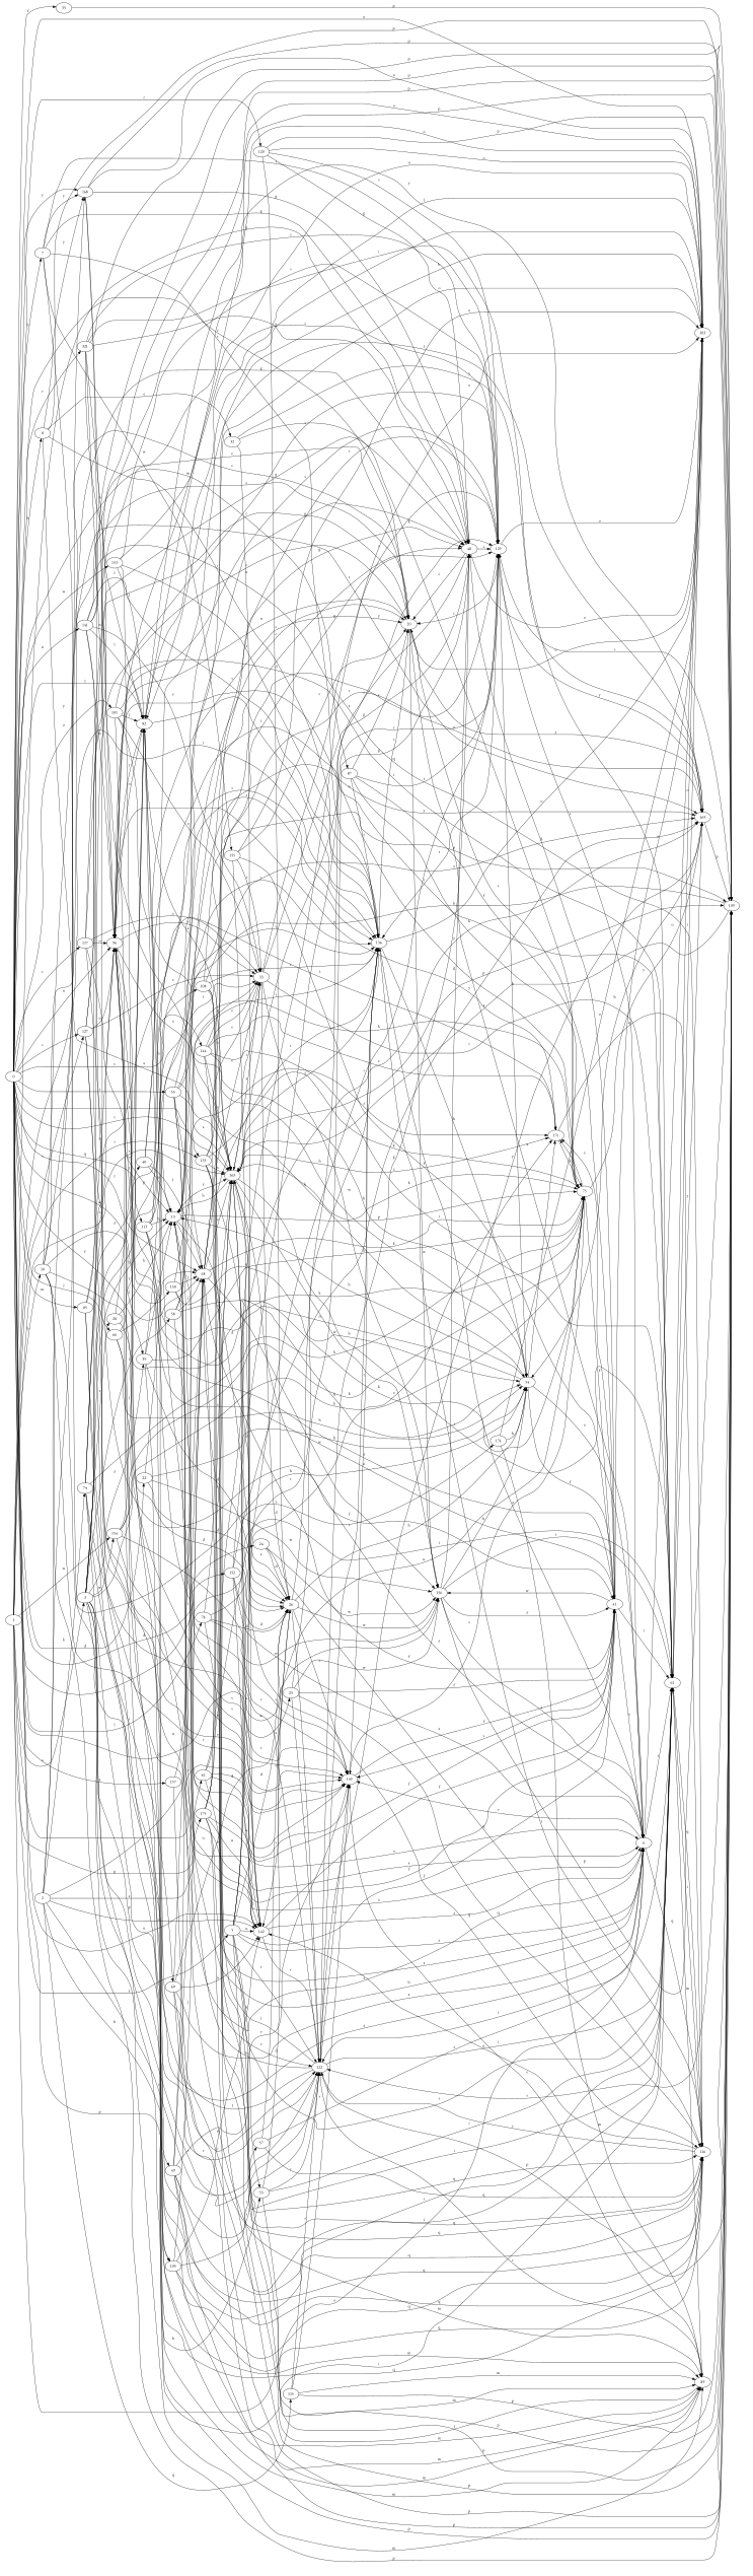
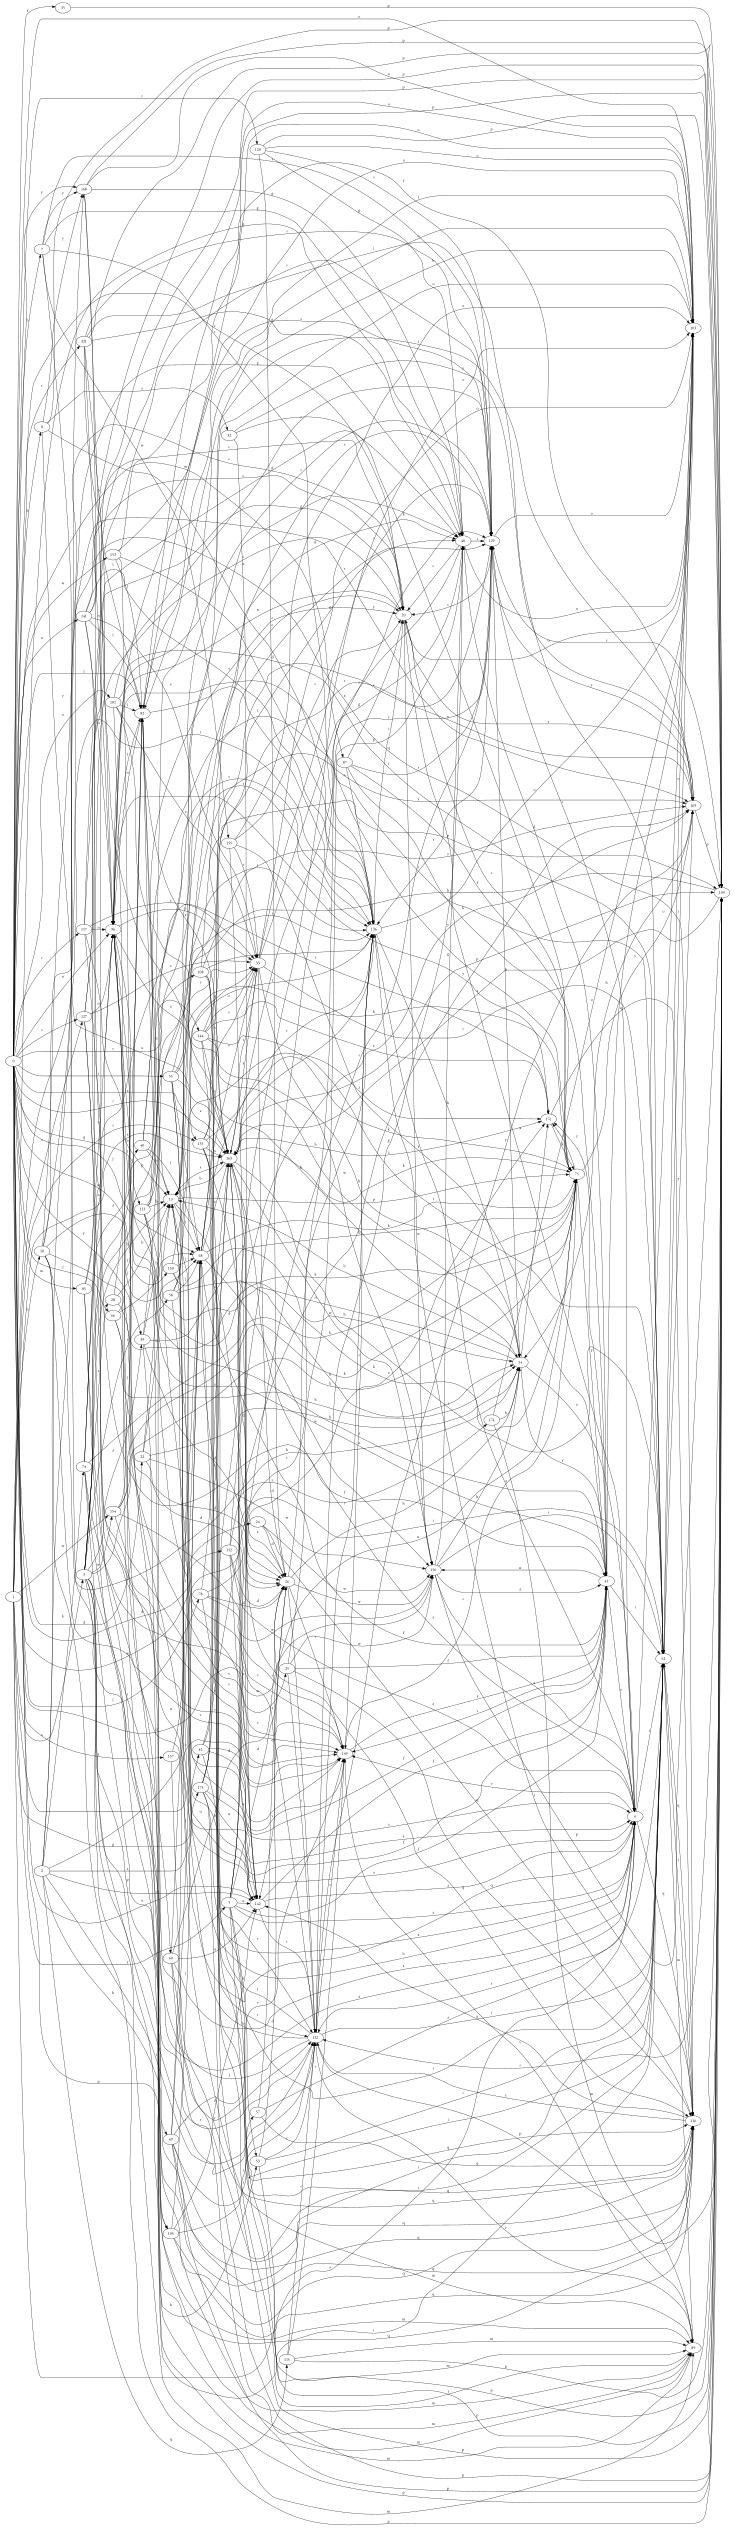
  strict digraph {
    fontname="EB Garamond"
    rankdir=LR
    node [fontname="EB Garamond"]
    edge [fontname="EB Garamond"]
    0
    7
    8
    20
    22
    24
    25
    35
    39
    55
    66
    68
    78
    82
    85
    87
    96
    101
    103
    105
    113
    117
    120
    n24 [label=321]
    127
    135
    141
    142
    144
    150
    152
    153
    157
    163
    168
    48
    136
    129
    122
    155
    109
    32
    6
    169
    156
    13
    26
    54
    116
    41
    75
    89
    61
    149
    33
    176
    1
    3
    5
    10
    42
    154
    28
    40
    53
    58
    60
    108
    2
    49
    57
    74
    115
    174
    175
    0 -> 7 [label=b]
    0 -> 8 [label=b]
    0 -> 20 [label=c]
    0 -> 22 [label=d]
    0 -> 24 [label=d]
    0 -> 25 [label=d]
    0 -> 35 [label=f]
    0 -> 39 [label=f]
    0 -> 55 [label=i]
    0 -> 66 [label=j]
    0 -> 68 [label=j]
    0 -> 78 [label=l]
    0 -> 82 [label=l]
    0 -> 85 [label=m]
    0 -> 87 [label=m]
    0 -> 96 [label=n]
    0 -> 101 [label=o]
    0 -> 103 [label=o]
    0 -> 105 [label=p]
    0 -> 113 [label=q]
    0 -> 117 [label=r]
    0 -> 120 [label=r]
    0 -> n24 [label=r]
    0 -> 127 [label=s]
    0 -> 135 [label=t]
    0 -> 141 [label=u]
    0 -> 142 [label=u]
    0 -> 144 [label=v]
    0 -> 150 [label=w]
    0 -> 152 [label=w]
    0 -> 153 [label=w]
    0 -> 157 [label=x]
    0 -> 163 [label=x]
    0 -> 168 [label=y]
    7 -> 168 [label=y]
    7 -> 48 [label=g]
    7 -> 136 [label=t]
    7 -> 129 [label=s]
    7 -> 122 [label=r]
    7 -> 155 [label=w]
    8 -> 163 [label=x]
    8 -> 168 [label=y]
    8 -> 136 [label=t]
    8 -> 109 [label=p]
    8 -> 32 [label=e]
    20 -> 96 [label=n]
    20 -> 103 [label=o]
    20 -> 6 [label=a]
    20 -> 169 [label=y]
    20 -> 156 [label=w]
    22 -> 136 [label=t]
    22 -> 156 [label=w]
+   22 -> 13 [label=b]
    22 -> 26 [label=d]
    22 -> 54 [label=h]
    24 -> 156 [label=w]
    24 -> 26 [label=d]
    24 -> 116 [label=q]
    25 -> 48 [label=g]
    25 -> 122 [label=r]
    25 -> 156 [label=w]
    25 -> 116 [label=q]
    25 -> 41 [label=f]
    35 -> 109 [label=p]
    39 -> 20 [label=c]
    39 -> 13 [label=b]
    39 -> 26 [label=d]
    39 -> 75 [label=k]
    39 -> 89 [label=m]
    55 -> 68 [label=j]
    55 -> 142 [label=u]
    55 -> 163 [label=x]
    55 -> 136 [label=t]
    55 -> 6 [label=a]
    55 -> 75 [label=k]
    55 -> 61 [label=i]
    66 -> 68 [label=j]
    66 -> 82 [label=l]
    66 -> 54 [label=h]
    66 -> 149 [label=v]
    68 -> 163 [label=x]
    68 -> 136 [label=t]
    68 -> 129 [label=s]
    68 -> 156 [label=w]
    68 -> 41 [label=f]
    68 -> 75 [label=k]
    68 -> 33 [label=e]
    78 -> 163 [label=x]
    78 -> 122 [label=r]
    78 -> 26 [label=d]
    78 -> 61 [label=i]
    78 -> 149 [label=v]
    82 -> 96 [label=n]
    82 -> 103 [label=o]
    82 -> 163 [label=x]
    82 -> 136 [label=t]
    82 -> 109 [label=p]
    82 -> 6 [label=a]
    82 -> 13 [label=b]
    85 -> 20 [label=c]
    85 -> 96 [label=n]
    85 -> 6 [label=a]
    85 -> 89 [label=m]
    87 -> 20 [label=c]
    87 -> 136 [label=t]
    87 -> 129 [label=s]
    87 -> 41 [label=f]
    87 -> 75 [label=k]
    96 -> 82 [label=l]
    96 -> 103 [label=o]
    96 -> 163 [label=x]
    96 -> 129 [label=s]
    96 -> 122 [label=r]
    96 -> 6 [label=a]
    96 -> 41 [label=f]
    96 -> 89 [label=m]
    96 -> 33 [label=e]
    101 -> 82 [label=l]
    101 -> 129 [label=s]
    101 -> 54 [label=h]
    101 -> 116 [label=q]
    101 -> 61 [label=i]
    101 -> 33 [label=e]
    103 -> 82 [label=l]
    103 -> 13 [label=b]
    103 -> 61 [label=i]
    105 -> 68 [label=j]
    105 -> 142 [label=u]
    105 -> 122 [label=r]
    105 -> 116 [label=q]
    105 -> 89 [label=m]
    113 -> 103 [label=o]
    113 -> 142 [label=u]
    113 -> 48 [label=g]
    113 -> 13 [label=b]
    113 -> 54 [label=h]
    113 -> 116 [label=q]
    113 -> 33 [label=e]
    117 -> 96 [label=n]
    117 -> 103 [label=o]
    117 -> 109 [label=p]
    117 -> 13 [label=b]
    117 -> 41 [label=f]
    117 -> 33 [label=e]
    120 -> 103 [label=o]
    120 -> 48 [label=g]
    120 -> 129 [label=s]
    120 -> 109 [label=p]
    120 -> 26 [label=d]
    n24 -> 82 [label=l]
    n24 -> 96 [label=n]
    n24 -> 48 [label=g]
    n24 -> 129 [label=s]
    n24 -> 109 [label=p]
    n24 -> 54 [label=h]
    n24 -> 61 [label=i]
    127 -> 20 [label=c]
    127 -> 96 [label=n]
    127 -> 129 [label=s]
    127 -> 116 [label=q]
    127 -> 149 [label=v]
    127 -> 33 [label=e]
    135 -> 163 [label=x]
    135 -> 129 [label=s]
    135 -> 26 [label=d]
    135 -> 116 [label=q]
    135 -> 75 [label=k]
    135 -> 89 [label=m]
    135 -> 33 [label=e]
    141 -> 20 [label=c]
    141 -> 82 [label=l]
    141 -> 96 [label=n]
    141 -> 136 [label=t]
    141 -> 109 [label=p]
    141 -> 116 [label=q]
    141 -> 149 [label=v]
    141 -> 33 [label=e]
    142 -> 122 [label=r]
    142 -> 6 [label=a]
    142 -> 41 [label=f]
    144 -> 163 [label=x]
    144 -> 169 [label=y]
    144 -> 54 [label=h]
    144 -> 116 [label=q]
    144 -> 61 [label=i]
    144 -> 33 [label=e]
    144 -> 176 [label=z]
    150 -> 68 [label=j]
    150 -> 54 [label=h]
    150 -> 89 [label=m]
    150 -> 176 [label=z]
    152 -> 142 [label=u]
    152 -> 129 [label=s]
    152 -> 6 [label=a]
    152 -> 169 [label=y]
    152 -> 26 [label=d]
    153 -> 82 [label=l]
    153 -> 136 [label=t]
    153 -> 129 [label=s]
    153 -> 169 [label=y]
    153 -> 116 [label=q]
    157 -> 68 [label=j]
    157 -> 116 [label=q]
    163 -> 142 [label=u]
    163 -> 109 [label=p]
    163 -> 6 [label=a]
    163 -> 156 [label=w]
    163 -> 13 [label=b]
    163 -> 116 [label=q]
    163 -> 75 [label=k]
    163 -> 61 [label=i]
    163 -> 33 [label=e]
    163 -> 176 [label=z]
    168 -> 96 [label=n]
    168 -> 103 [label=o]
    168 -> 142 [label=u]
    168 -> 48 [label=g]
    168 -> 109 [label=p]
    48 -> 20 [label=c]
    48 -> 103 [label=o]
    48 -> 163 [label=x]
    48 -> 129 [label=s]
    136 -> 20 [label=c]
    136 -> 103 [label=o]
    136 -> 163 [label=f]
    136 -> 122 [label=r]
    136 -> 6 [label=a]
    136 -> 54 [label=h]
    129 -> 20 [label=c]
    129 -> 103 [label=o]
    129 -> 136 [label=t]
    129 -> 169 [label=y]
    129 -> 54 [label=h]
    122 -> 68 [label=j]
    122 -> 82 [label=l]
    122 -> 163 [label=x]
    122 -> 48 [label=g]
    122 -> 109 [label=p]
    122 -> 169 [label=y]
    122 -> 13 [label=b]
    122 -> 61 [label=i]
    122 -> 149 [label=v]
    155 -> 20 [label=c]
    155 -> 103 [label=o]
    155 -> 142 [label=u]
    155 -> 41 [label=f]
    155 -> 33 [label=e]
    109 -> 163 [label=x]
    109 -> 129 [label=s]
    109 -> 122 [label=r]
    109 -> 13 [label=b]
    32 -> 142 [label=u]
    32 -> 169 [label=y]
    32 -> 75 [label=k]
    6 -> 103 [label=o]
    6 -> 129 [label=s]
    6 -> 13 [label=b]
    6 -> 116 [label=q]
    6 -> 61 [label=i]
    6 -> 149 [label=v]
    169 -> 82 [label=l]
    169 -> 109 [label=p]
    169 -> 54 [label=h]
    156 -> 48 [label=g]
    156 -> 109 [label=p]
    156 -> 6 [label=a]
    156 -> 54 [label=h]
    156 -> 41 [label=f]
    156 -> 61 [label=i]
    13 -> 68 [label=j]
    13 -> 103 [label=o]
    13 -> 163 [label=x]
    13 -> 109 [label=p]
    13 -> 26 [label=d]
    13 -> 75 [label=p]
    13 -> 149 [label=v]
    26 -> 163 [label=x]
    26 -> 129 [label=s]
    26 -> 122 [label=r]
    26 -> 156 [label=w]
    26 -> 54 [label=h]
    26 -> 149 [label=v]
    54 -> 96 [label=n]
    54 -> 6 [label=a]
    54 -> 13 [label=b]
    54 -> 41 [label=f]
    54 -> 176 [label=z]
    116 -> 142 [label=u]
    116 -> 136 [label=t]
    116 -> 122 [label=r]
    116 -> 61 [label=i]
    41 -> 96 [label=n]
    41 -> 103 [label=o]
    41 -> 48 [label=g]
    41 -> 6 [label=a]
    41 -> 156 [label=w]
    41 -> 61 [label=i]
    41 -> 149 [label=v]
    41 -> 176 [label=z]
    75 -> 20 [label=c]
    75 -> 96 [label=n]
    75 -> 142 [label=u]
    75 -> 169 [label=y]
    75 -> 41 [label=f]
    75 -> 149 [label=v]
    75 -> 176 [label=z]
    89 -> 68 [label=j]
    89 -> 122 [label=r]
    89 -> 149 [label=v]
    61 -> 103 [label=o]
    61 -> 122 [label=r]
    61 -> 169 [label=y]
    61 -> 116 [label=q]
    61 -> 89 [label=m]
    149 -> 136 [label=t]
    149 -> 41 [label=f]
+   33 -> 103 [label=o]
    33 -> 163 [label=x]
    33 -> 48 [label=g]
    33 -> 129 [label=s]
    33 -> 156 [label=w]
    33 -> 26 [label=d]
    33 -> 61 [label=i]
    176 -> 96 [label=n]
    176 -> 116 [label=q]
    176 -> 75 [label=k]
    1 -> 127 [label=s]
    1 -> 135 [label=t]
    1 -> 163 [label=x]
    1 -> 48 [label=g]
    1 -> 136 [label=t]
    1 -> 6 [label=a]
    1 -> 149 [label=v]
    1 -> 3 [label=a]
    1 -> 5 [label=a]
    1 -> 10 [label=b]
    1 -> 42 [label=g]
    1 -> 154 [label=w]
    3 -> 39 [label=f]
    3 -> 105 [label=p]
    3 -> 136 [label=t]
    3 -> 6 [label=a]
    3 -> 13 [label=b]
    3 -> 75 [label=k]
    3 -> 89 [label=m]
    3 -> 61 [label=i]
    3 -> 154 [label=w]
    3 -> 28 [label=e]
    3 -> 40 [label=f]
    3 -> 53 [label=h]
    3 -> 58 [label=i]
    3 -> 60 [label=i]
    3 -> 108 [label=p]
    5 -> 103 [label=o]
    5 -> 142 [label=u]
    5 -> 129 [label=s]
    5 -> 109 [label=p]
    5 -> 6 [label=a]
    5 -> 26 [label=d]
    5 -> 41 [label=f]
    5 -> 61 [label=i]
    5 -> 176 [label=z]
    5 -> 53 [label=h]
    10 -> 20 [label=c]
    10 -> 68 [label=j]
    10 -> 168 [label=y]
    10 -> 109 [label=p]
    10 -> 169 [label=y]
    10 -> 54 [label=h]
    10 -> 75 [label=k]
    10 -> 149 [label=v]
    42 -> 163 [label=x]
    42 -> 109 [label=p]
    42 -> 169 [label=y]
    42 -> 41 [label=f]
    42 -> 149 [label=v]
    154 -> 82 [label=l]
    154 -> 136 [label=t]
    154 -> 156 [label=w]
    154 -> 75 [label=k]
    154 -> 149 [label=v]
    28 -> 82 [label=l]
    28 -> 13 [label=b]
    28 -> 26 [label=d]
    40 -> 20 [label=c]
    40 -> 68 [label=j]
    40 -> 169 [label=y]
    40 -> 13 [label=b]
    53 -> 122 [label=r]
    53 -> 109 [label=p]
    53 -> 26 [label=d]
    53 -> 61 [label=i]
    58 -> 68 [label=j]
    58 -> 48 [label=g]
    58 -> 136 [label=t]
    58 -> 75 [label=k]
    58 -> 149 [label=v]
    60 -> 68 [label=j]
    60 -> 142 [label=u]
    60 -> 6 [label=a]
    60 -> 26 [label=d]
    60 -> 89 [label=m]
    60 -> 61 [label=i]
    108 -> 163 [label=x]
    108 -> 136 [label=t]
    108 -> 129 [label=s]
    108 -> 122 [label=r]
    108 -> 169 [label=y]
    108 -> 61 [label=i]
    2 -> 20 [label=c]
    2 -> 142 [label=u]
    2 -> 48 [label=g]
    2 -> 49 [label=h]
    2 -> 57 [label=i]
    2 -> 74 [label=k]
    2 -> 115 [label=q]
    2 -> 174 [label=z]
    2 -> 175 [label=z]
    49 -> 68 [label=j]
    49 -> 122 [label=r]
    49 -> 109 [label=p]
    49 -> 116 [label=q]
    49 -> 61 [label=i]
    49 -> 149 [label=v]
    49 -> 33 [label=e]
    57 -> 6 [label=a]
    57 -> 26 [label=d]
    57 -> 116 [label=q]
    74 -> 96 [label=n]
    74 -> 48 [label=g]
    74 -> 122 [label=r]
    74 -> 109 [label=p]
    74 -> 156 [label=w]
    74 -> 75 [label=k]
    74 -> 176 [label=z]
    115 -> 122 [label=r]
    115 -> 109 [label=p]
    115 -> 89 [label=m]
    115 -> 149 [label=v]
    174 -> 103 [label=o]
    174 -> 54 [label=h]
    174 -> 89 [label=m]
    175 -> 142 [label=u]
    175 -> 163 [label=x]
    175 -> 48 [label=g]
    175 -> 136 [label=t]
    175 -> 109 [label=p]
    175 -> 6 [label=a]
    175 -> 41 [label=f]
  }
